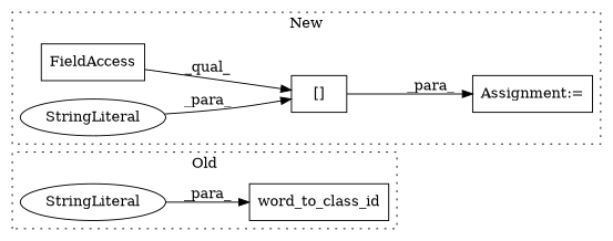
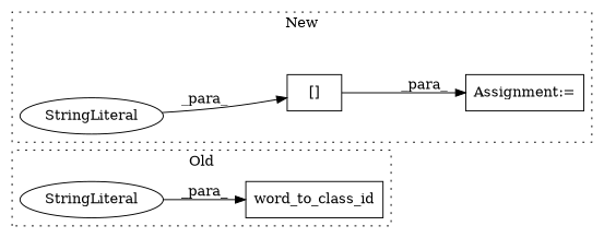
  digraph {
    rankdir=LR
    fontname="DejaVu Serif"
    node [a=45 l=5 shape=box fontname="DejaVu Serif"]
    edge [fontname="DejaVu Serif"]
    n1 [a=32 l="17,1" label=word_to_class_id s="461,483"]
    n2 [label=StringLiteral s=478 shape=ellipse]
    n3 [a=2 l="22,1" label="[]" s="426,453"]
-   n4 [a=22 l=21 label=FieldAccess s=426]
    n5 [label=StringLiteral s=448 shape=ellipse]
    n6 [a=7 l=1 label="Assignment:=" s=425]
    subgraph cluster_1 {
      label=Old
      style=dotted
      n1
      n2
    }
    subgraph cluster_2 {
      label=New
      style=dotted
      n3
-     n4
      n5
      n6
    }
    n2 -> n1 [label=_para_]
    n3 -> n6 [label=_para_]
-   n4 -> n3 [label=_qual_]
    n5 -> n3 [label=_para_]
  }
